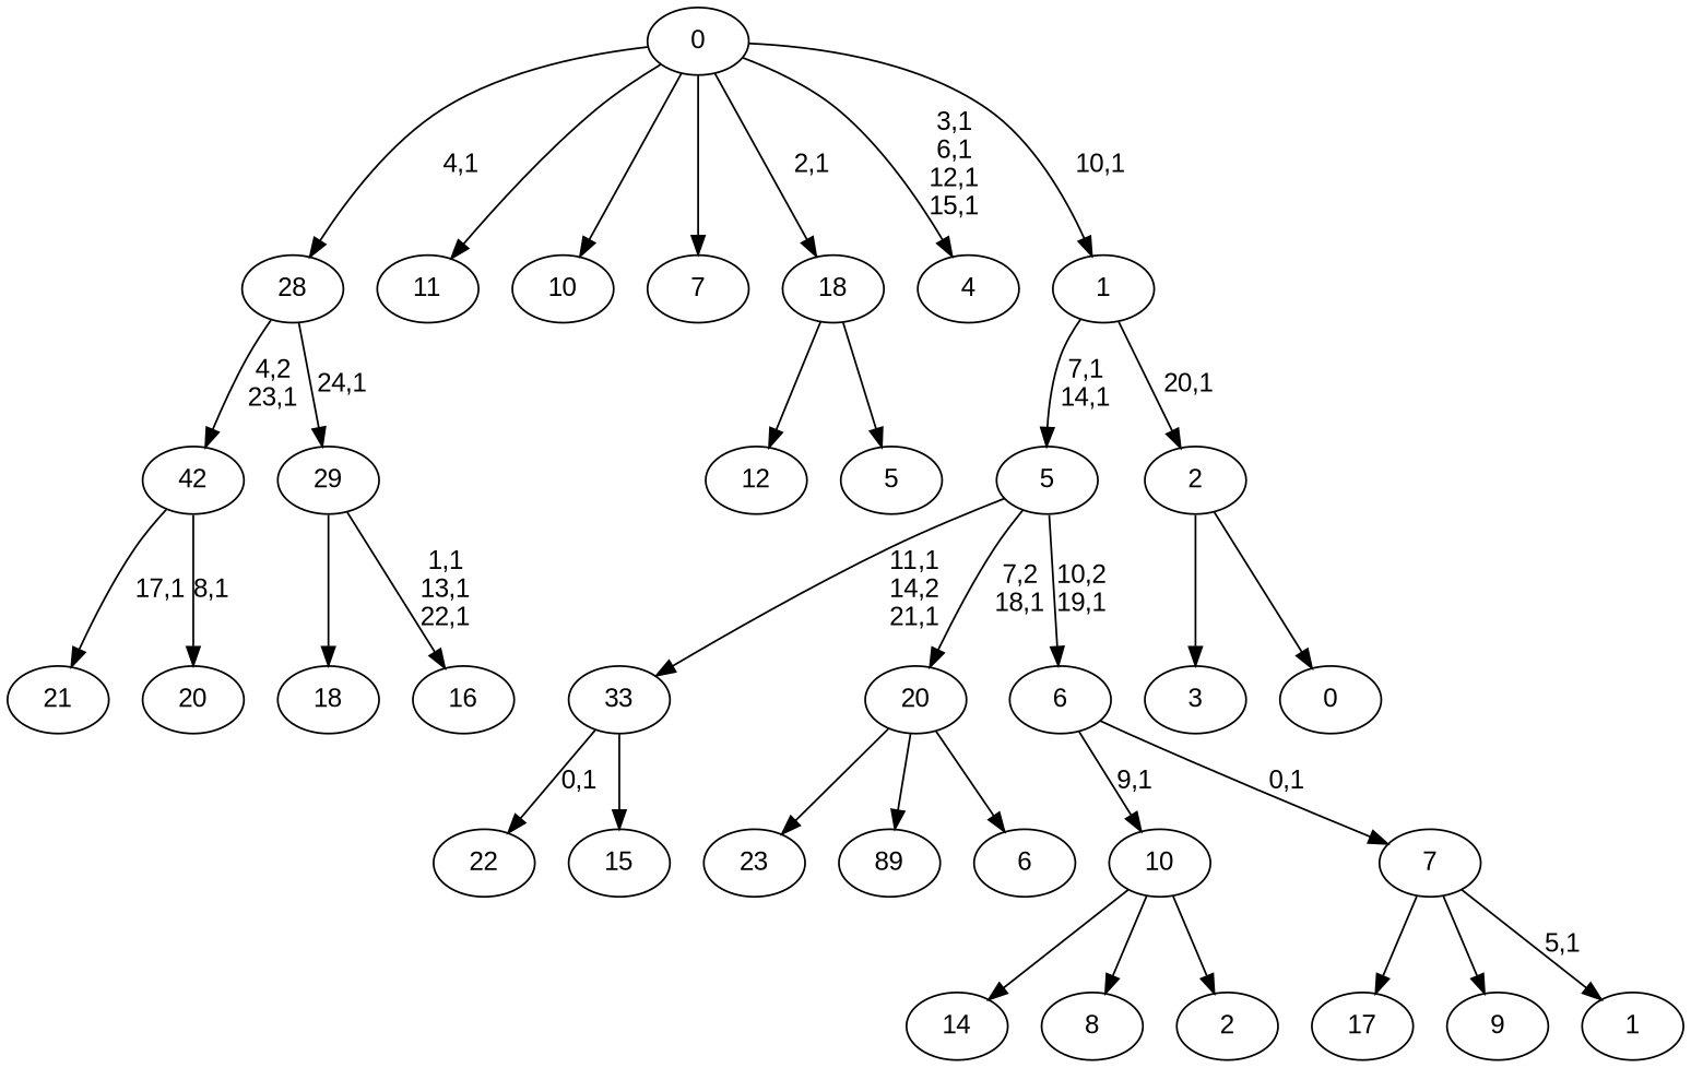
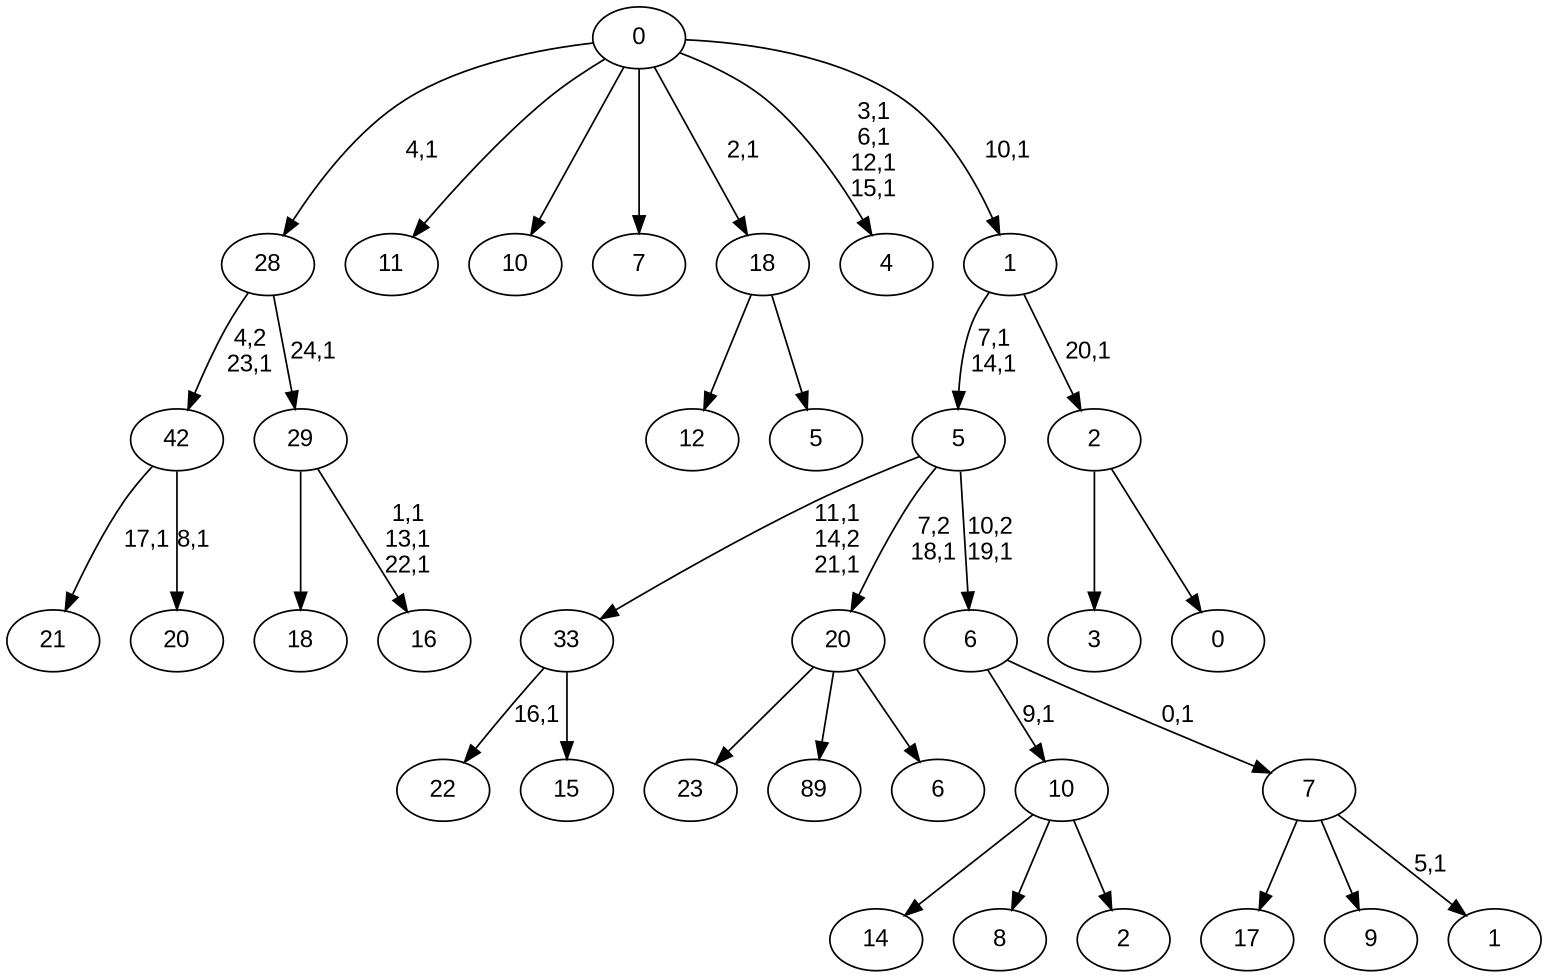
  digraph {
    fontname="Liberation Sans"
    node [fontname="Liberation Sans"]
    edge [fontname="Liberation Sans"]
    n1 [label=23]
    n2 [label=22]
    n3 [label=21]
    n4 [label=20]
    42
    n6 [label=89]
    n7 [label=18]
    n8 [label=17]
    n9 [label=16]
    n10 [label=15]
    33
    n12 [label=14]
    29
    28
    n15 [label=12]
    n16 [label=11]
    n17 [label=10]
    n18 [label=9]
    n19 [label=8]
    n20 [label=7]
    n21 [label=6]
    20
    n23 [label=5]
    18
    n25 [label=4]
    n26 [label=3]
    n27 [label=2]
    10
    n29 [label=1]
    7
    6
    5
    n33 [label=0]
    2
    1
    0
    42 -> n3 [label="17,1"]
    42 -> n4 [label="8,1"]
-   33 -> n2 [label="0,1"]
+   33 -> n2 [label="16,1"]
    33 -> n10
    29 -> n7
    29 -> n9 [label="1,1\n13,1\n22,1"]
    28 -> 42 [label="4,2\n23,1"]
    28 -> 29 [label="24,1"]
    20 -> n1
    20 -> n6
    20 -> n21
    18 -> n15
    18 -> n23
    10 -> n12
    10 -> n19
    10 -> n27
    7 -> n8
    7 -> n18
    7 -> n29 [label="5,1"]
    6 -> 10 [label="9,1"]
    6 -> 7 [label="0,1"]
    5 -> 33 [label="11,1\n14,2\n21,1"]
    5 -> 20 [label="7,2\n18,1"]
    5 -> 6 [label="10,2\n19,1"]
    2 -> n26
    2 -> n33
    1 -> 5 [label="7,1\n14,1"]
    1 -> 2 [label="20,1"]
    0 -> 28 [label="4,1"]
    0 -> n16
    0 -> n17
    0 -> n20
    0 -> 18 [label="2,1"]
    0 -> n25 [label="3,1\n6,1\n12,1\n15,1"]
    0 -> 1 [label="10,1"]
  }
